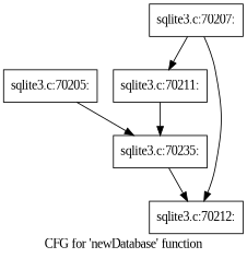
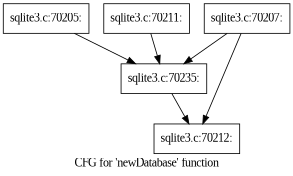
  digraph {
    fontname="Liberation Serif"
    label="CFG for 'newDatabase' function"
    node [fontname="Liberation Serif" shape=record]
    edge [fontname="Liberation Serif"]
    n1 [label="{sqlite3.c:70205:}"]
    n2 [label="{sqlite3.c:70235:}"]
    n3 [label="{sqlite3.c:70207:}"]
    n4 [label="{sqlite3.c:70211:}"]
    n5 [label="{sqlite3.c:70212:}"]
    n1 -> n2
    n2 -> n5
-   n3 -> n4
+   n3 -> n2
    n3 -> n5
    n4 -> n2
  }
